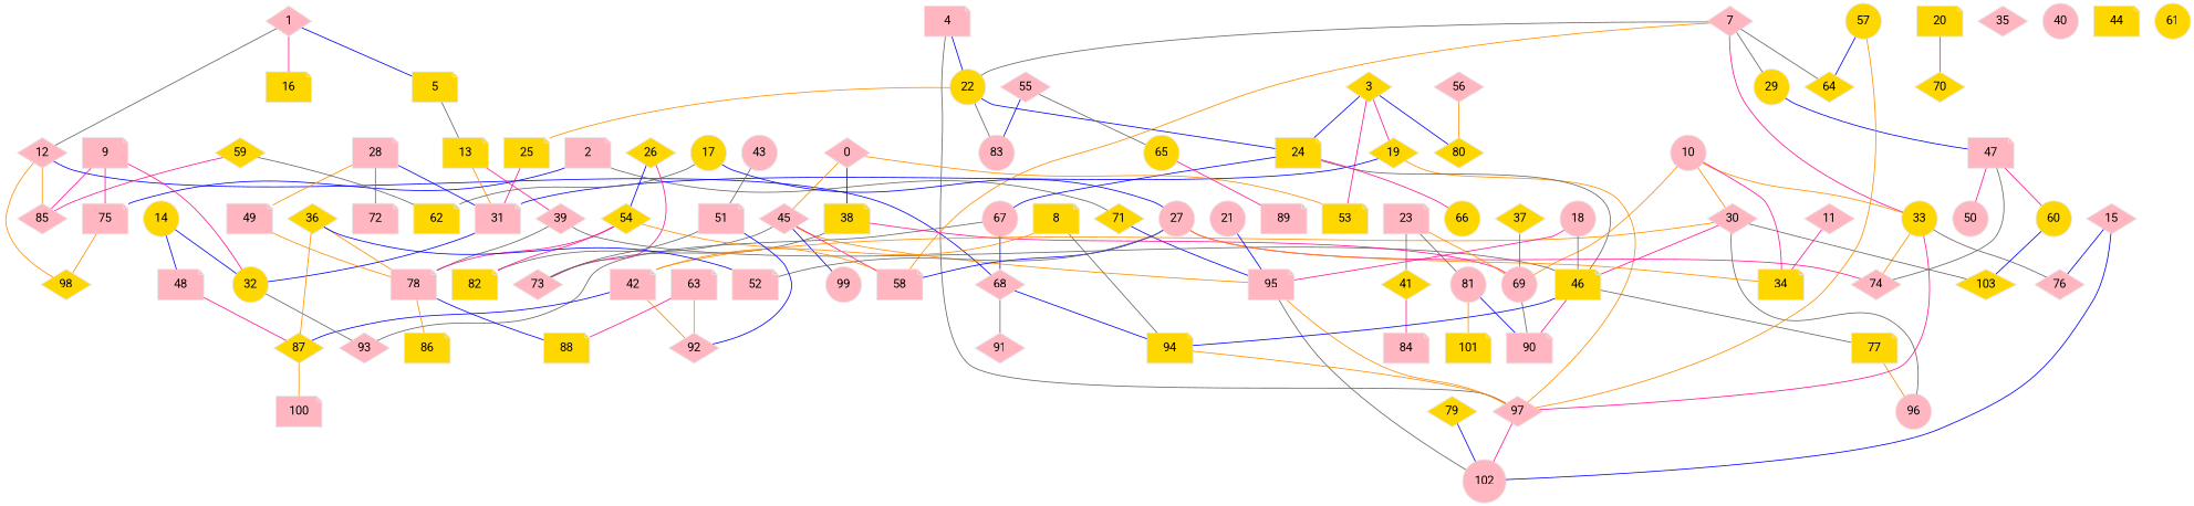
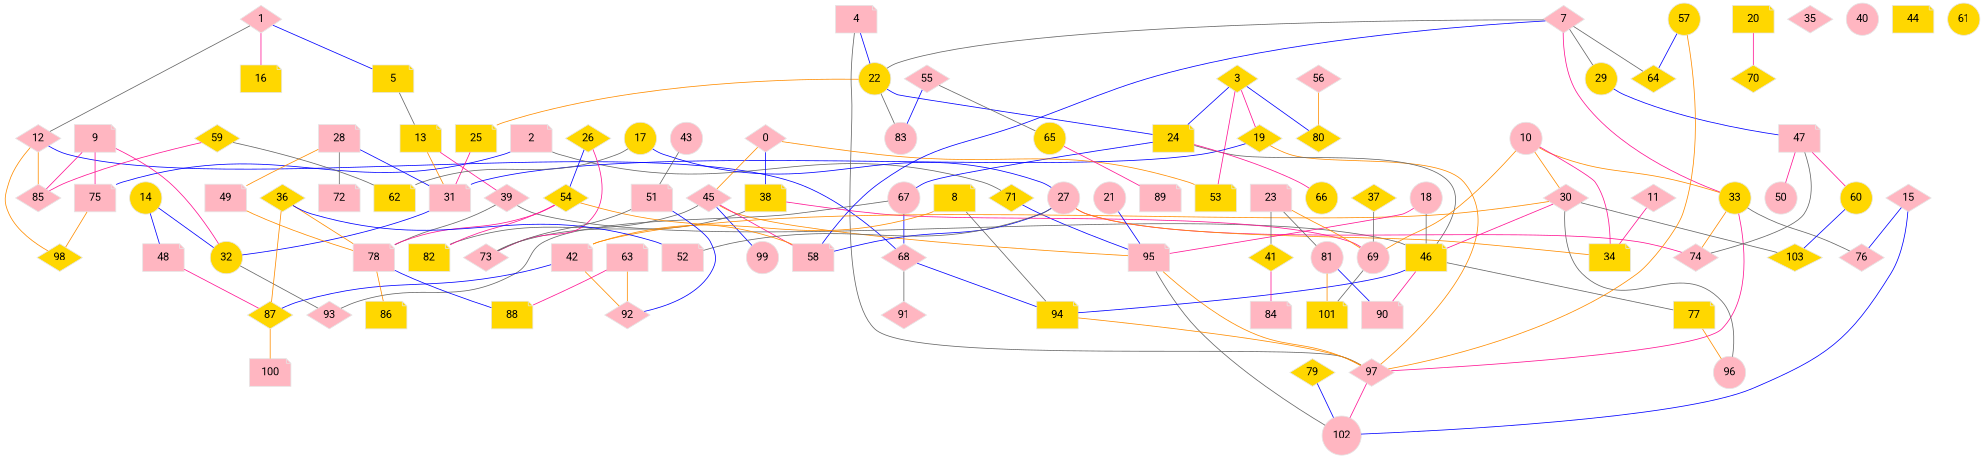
  graph {
    fontname=Roboto
    node [color=gray90 fillcolor=lightpink fontname=Roboto shape=note style=filled]
    edge [color=blue fontname=Roboto]
    1 [shape=diamond]
    5 [fillcolor=gold]
    12 [shape=diamond]
    16 [fillcolor=gold]
    13 [fillcolor=gold]
    85 [shape=diamond]
    68 [shape=diamond]
    98 [fillcolor=gold shape=diamond]
    71 [fillcolor=gold shape=diamond]
    2
    75
    95
    3 [fillcolor=gold shape=diamond]
    19 [fillcolor=gold shape=diamond]
    24 [fillcolor=gold]
    53 [fillcolor=gold]
    80 [fillcolor=gold shape=diamond]
    97 [shape=diamond]
    31
    46 [fillcolor=gold]
    66 [fillcolor=gold shape=circle]
    67 [shape=circle]
    22 [fillcolor=gold shape=circle]
    4
    25 [fillcolor=gold]
    83 [shape=circle]
    102 [shape=circle]
    39 [shape=diamond]
    n29 [label=0 shape=diamond]
    38 [fillcolor=gold]
    45 [shape=diamond]
    69 [shape=circle]
    73 [shape=diamond]
    58
    82 [fillcolor=gold]
    99 [shape=circle]
    7 [shape=diamond]
    29 [fillcolor=gold shape=circle]
    33 [fillcolor=gold shape=circle]
    64 [fillcolor=gold shape=diamond]
    47
    76 [shape=diamond]
    74 [shape=diamond]
    8 [fillcolor=gold]
    42
    94 [fillcolor=gold]
    87 [fillcolor=gold shape=diamond]
    92 [shape=diamond]
    9
    32 [fillcolor=gold shape=circle]
    93 [shape=diamond]
    10 [shape=circle]
    30 [shape=diamond]
    34 [fillcolor=gold]
    96 [shape=circle]
    103 [fillcolor=gold shape=diamond]
    90
    11 [shape=diamond]
    91 [shape=diamond]
    78
    14 [fillcolor=gold shape=circle]
    48
    15 [shape=diamond]
    17 [fillcolor=gold shape=circle]
    27 [shape=circle]
    62 [fillcolor=gold]
    52
    18 [shape=circle]
    77 [fillcolor=gold]
    20 [fillcolor=gold]
    70 [fillcolor=gold shape=diamond]
    21 [shape=circle]
    23
    41 [fillcolor=gold shape=diamond]
    81 [shape=circle]
    84
    101 [fillcolor=gold]
    26 [fillcolor=gold shape=diamond]
    54 [fillcolor=gold shape=diamond]
    28
    49
    72
    50 [shape=circle]
    60 [fillcolor=gold shape=circle]
    35 [shape=diamond]
    36 [fillcolor=gold shape=diamond]
    88 [fillcolor=gold]
    86 [fillcolor=gold]
    100
    37 [fillcolor=gold shape=diamond]
    40 [shape=circle]
    43 [shape=circle]
    51
    44 [fillcolor=gold]
    55 [shape=diamond]
    65 [fillcolor=gold shape=circle]
    89
    56 [shape=diamond]
    57 [fillcolor=gold shape=circle]
    59 [fillcolor=gold shape=diamond]
    61 [fillcolor=gold shape=circle]
    63
    79 [fillcolor=gold shape=diamond]
    1 -- 5
    1 -- 12 [color=gray40]
    1 -- 16 [color=deeppink]
    5 -- 13 [color=gray40]
    12 -- 85 [color=darkorange]
    12 -- 68
    12 -- 98 [color=darkorange]
    13 -- 31 [color=darkorange]
    13 -- 39 [color=deeppink]
    68 -- 94
    68 -- 91 [color=gray40]
    71 -- 95
    2 -- 71 [color=gray40]
    2 -- 75
    75 -- 98 [color=darkorange]
    95 -- 97 [color=darkorange]
    95 -- 102 [color=gray40]
    3 -- 19 [color=deeppink]
    3 -- 24
    3 -- 53 [color=deeppink]
    3 -- 80
    19 -- 97 [color=darkorange]
    19 -- 31
    24 -- 46 [color=gray40]
    24 -- 66 [color=deeppink]
    24 -- 67
    97 -- 102 [color=deeppink]
    31 -- 32
    46 -- 94
    46 -- 90 [color=deeppink]
    46 -- 77 [color=gray40]
    67 -- 68
    67 -- 93 [color=gray40]
    22 -- 24
    22 -- 25 [color=darkorange]
    22 -- 83 [color=gray40]
    4 -- 97 [color=gray40]
    4 -- 22
    25 -- 31 [color=deeppink]
    39 -- 46 [color=gray40]
    39 -- 78 [color=gray40]
    n29 -- 53 [color=darkorange]
    n29 -- 38
    n29 -- 45 [color=darkorange]
    38 -- 69 [color=deeppink]
    38 -- 73 [color=gray40]
    45 -- 95 [color=darkorange]
    45 -- 58 [color=deeppink]
    45 -- 82 [color=gray40]
    45 -- 99
-   69 -- 90 [color=gray40]
+   69 -- 101 [color=gray40]
    7 -- 22 [color=gray40]
-   7 -- 58 [color=darkorange]
+   7 -- 58
    7 -- 29 [color=gray40]
    7 -- 33 [color=deeppink]
    7 -- 64 [color=gray40]
    29 -- 47
    33 -- 97 [color=deeppink]
    33 -- 76 [color=gray40]
    33 -- 74 [color=darkorange]
    47 -- 74 [color=gray40]
    47 -- 50 [color=deeppink]
    47 -- 60 [color=deeppink]
    8 -- 42 [color=darkorange]
    8 -- 94 [color=gray40]
    42 -- 87
    42 -- 92 [color=darkorange]
    94 -- 97 [color=darkorange]
    87 -- 100 [color=darkorange]
    9 -- 85 [color=deeppink]
    9 -- 75 [color=deeppink]
    9 -- 32 [color=deeppink]
    32 -- 93 [color=gray40]
    10 -- 69 [color=darkorange]
    10 -- 33 [color=darkorange]
    10 -- 30 [color=darkorange]
    10 -- 34 [color=deeppink]
    30 -- 46 [color=deeppink]
    30 -- 42 [color=darkorange]
    30 -- 96 [color=gray40]
    30 -- 103 [color=gray40]
    11 -- 34 [color=deeppink]
    78 -- 88
    78 -- 86 [color=darkorange]
    14 -- 32
    14 -- 48
    48 -- 87 [color=deeppink]
    15 -- 102
    15 -- 76
    17 -- 27
    17 -- 62 [color=gray40]
    27 -- 58
    27 -- 74 [color=deeppink]
    27 -- 34 [color=darkorange]
    27 -- 52 [color=gray40]
    18 -- 95 [color=deeppink]
    18 -- 46 [color=gray40]
    77 -- 96 [color=darkorange]
    20 -- 70 [color=deeppink]
    21 -- 95
    23 -- 69 [color=darkorange]
    23 -- 41 [color=gray40]
    23 -- 81 [color=gray40]
    41 -- 84 [color=deeppink]
    81 -- 90
    81 -- 101 [color=darkorange]
    26 -- 73 [color=deeppink]
    26 -- 54
    54 -- 58 [color=darkorange]
    54 -- 82 [color=deeppink]
    54 -- 78 [color=deeppink]
    28 -- 31
    28 -- 49 [color=darkorange]
    28 -- 72 [color=gray40]
    49 -- 78 [color=darkorange]
    60 -- 103
    36 -- 87 [color=darkorange]
    36 -- 78 [color=darkorange]
    36 -- 52
    37 -- 69 [color=gray40]
    43 -- 51 [color=gray40]
    51 -- 73 [color=gray40]
    51 -- 92
    55 -- 83
    55 -- 65 [color=gray40]
    65 -- 89 [color=deeppink]
    56 -- 80 [color=darkorange]
    57 -- 97 [color=darkorange]
    57 -- 64
    59 -- 85 [color=deeppink]
    59 -- 62 [color=gray40]
    63 -- 92 [color=darkorange]
    63 -- 88 [color=deeppink]
    79 -- 102
  }
